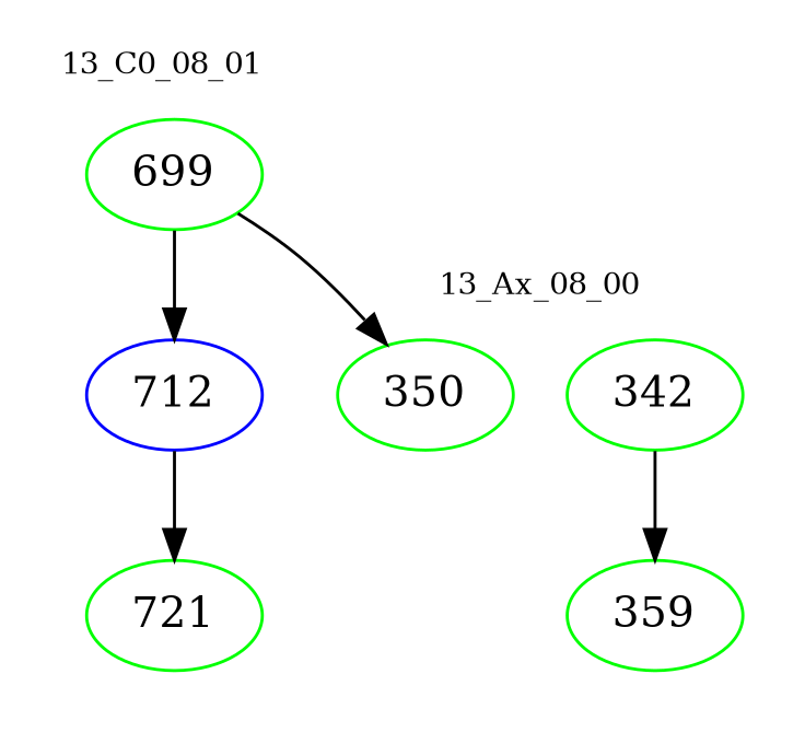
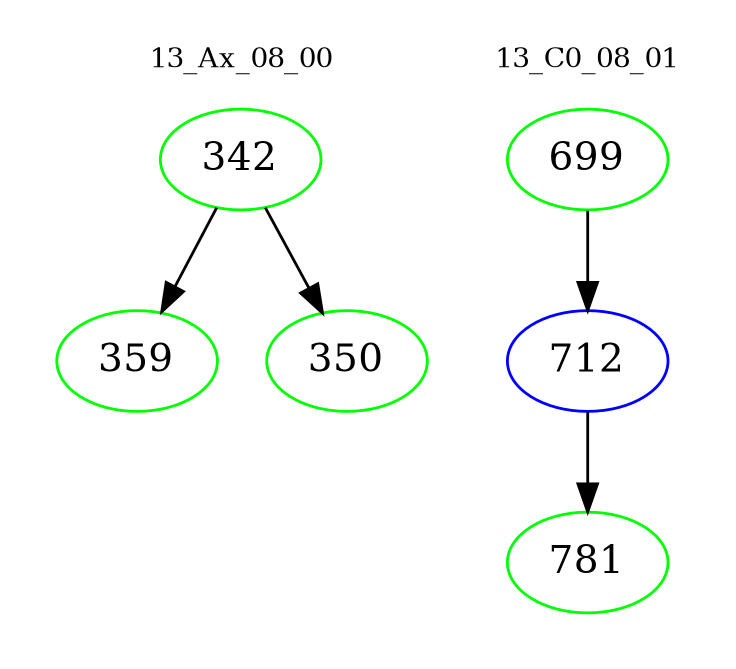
  digraph {
    node [color=green]
    edge [color=black]
    n1 [label=342]
    n2 [label=359]
    n3 [label=350]
    n4 [color=blue label=712]
    n5 [label=699]
-   n6 [label=721]
+   n6 [label=781]
    subgraph cluster_1 {
      color=white
      fontsize=10
      label="13_Ax_08_00"
      n1
      n2
      n3
    }
    subgraph cluster_2 {
      color=white
      fontsize=10
      label="13_C0_08_01"
      n4
      n5
      n6
    }
    n1 -> n2
-   n5 -> n3
+   n1 -> n3
    n4 -> n6
    n5 -> n4
  }
